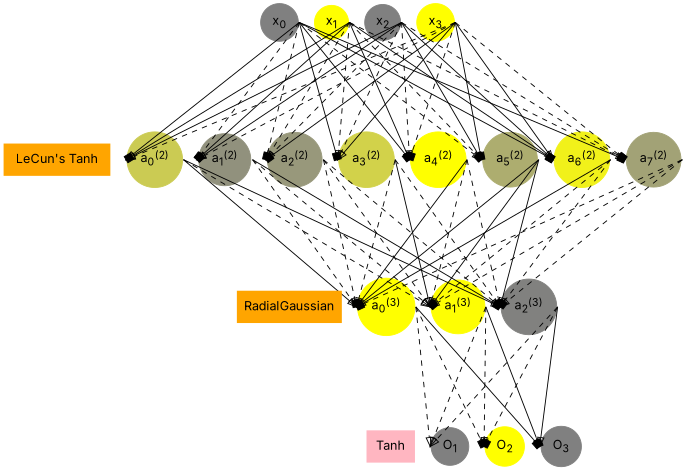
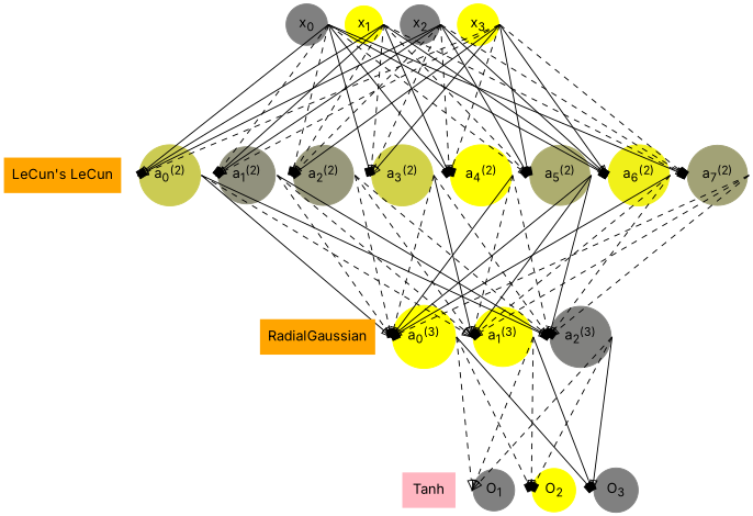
  digraph {
    rankdir=TB
    ranksep=1.4
    splines=false
    fontname=Inter
    node [color="0.1667, 0.0, 0.5" fillcolor="0.1667, 0.0, 0.5" shape=circle style=filled fontname=Inter]
    edge [headport=w style=dashed tailport=e fontname=Inter arrowhead=onormal]
    n1 [label=<x<sub>0</sub>>]
    n2 [color="0.1667, 1.0, 1.0" fillcolor="0.1667, 1.0, 1.0" label=<x<sub>1</sub>>]
    n3 [label=<x<sub>2</sub>>]
    n4 [color="0.1667, 1.0, 1.0" fillcolor="0.1667, 1.0, 1.0" label=<x<sub>3</sub>>]
    n5 [color="0.1667, 0.587365, 0.793683" fillcolor="0.1667, 0.587365, 0.793683" label=<a<sub>0</sub><sup>(2)</sup>>]
    n6 [color="0.1667, 0.137189, 0.568595" fillcolor="0.1667, 0.137189, 0.568595" label=<a<sub>1</sub><sup>(2)</sup>>]
    n7 [color="0.1667, 0.191792, 0.595896" fillcolor="0.1667, 0.191792, 0.595896" label=<a<sub>2</sub><sup>(2)</sup>>]
    n8 [color="0.1667, 0.644957, 0.822479" fillcolor="0.1667, 0.644957, 0.822479" label=<a<sub>3</sub><sup>(2)</sup>>]
    n9 [color="0.1667, 1.493331, 1.246665" fillcolor="0.1667, 1.493331, 1.246665" label=<a<sub>4</sub><sup>(2)</sup>>]
    n10 [color="0.1667, 0.358890, 0.679445" fillcolor="0.1667, 0.358890, 0.679445" label=<a<sub>5</sub><sup>(2)</sup>>]
    n11 [color="0.1667, 0.889600, 0.944800" fillcolor="0.1667, 0.889600, 0.944800" label=<a<sub>6</sub><sup>(2)</sup>>]
    n12 [color="0.1667, 0.267737, 0.633868" fillcolor="0.1667, 0.267737, 0.633868" label=<a<sub>7</sub><sup>(2)</sup>>]
    n13 [color="0.1667, 0.999811, 0.999905" fillcolor="0.1667, 0.999811, 0.999905" label=<a<sub>0</sub><sup>(3)</sup>>]
    n14 [color="0.1667, 0.986215, 0.993108" fillcolor="0.1667, 0.986215, 0.993108" label=<a<sub>1</sub><sup>(3)</sup>>]
    n15 [color="0.1667, 0.008781, 0.504391" fillcolor="0.1667, 0.008781, 0.504391" label=<a<sub>2</sub><sup>(3)</sup>>]
    n16 [label=<O<sub>1</sub>>]
    n17 [color="0.1667, 1.0, 1.0" fillcolor="0.1667, 1.0, 1.0" label=<O<sub>2</sub>>]
    n18 [label=<O<sub>3</sub>>]
-   n19 [label="LeCun's Tanh" shape=plaintext fillcolor=orange color=""]
+   n19 [label="LeCun's LeCun" shape=plaintext fillcolor=orange color=""]
    n20 [label=RadialGaussian shape=plaintext fillcolor=orange color=""]
    n21 [label=Tanh shape=plaintext fillcolor=lightpink color=""]
    subgraph sub_1 {
      n1
    }
    subgraph sub_2 {
      n2
    }
    subgraph sub_3 {
      n3
    }
    subgraph sub_4 {
      n4
    }
    subgraph sub_5 {
      n5
    }
    subgraph sub_6 {
      n6
    }
    subgraph sub_7 {
      n7
    }
    subgraph sub_8 {
      n8
    }
    subgraph sub_9 {
      n9
    }
    subgraph sub_10 {
      n10
    }
    subgraph sub_11 {
      n11
    }
    subgraph sub_12 {
      n12
    }
    subgraph sub_13 {
      n13
    }
    subgraph sub_14 {
      n14
    }
    subgraph sub_15 {
      n15
    }
    subgraph sub_16 {
      n16
    }
    subgraph sub_17 {
      n17
    }
    subgraph sub_18 {
      n18
    }
    subgraph sub_19 {
      rank=same
      n1
      n2
      n3
      n4
    }
    subgraph sub_20 {
      rank=same
      n5
      n6
      n7
      n8
      n9
      n10
      n11
      n12
    }
    subgraph sub_21 {
      rank=same
      n13
      n14
      n15
    }
    subgraph sub_22 {
      rank=same
      n16
      n17
      n18
    }
    subgraph sub_23 {
      rank=same
      n5
      n19
    }
    subgraph sub_24 {
      rank=same
      n13
      n20
    }
    subgraph sub_25 {
      rank=same
      n16
      n21
    }
    n1 -> n2 [style=invis arrowhead=""]
    n1 -> n5 [style=solid]
    n1 -> n6 [arrowhead=box]
    n1 -> n7 [arrowhead=box]
    n1 -> n8 [style=solid arrowhead=box]
    n1 -> n9 [style=solid arrowhead=box]
    n1 -> n10
    n1 -> n11 [style=solid arrowhead=box]
    n1 -> n12 [style=solid arrowhead=box]
    n2 -> n3 [style=invis arrowhead=""]
    n2 -> n5 [style=solid arrowhead=box]
    n2 -> n6 [style=solid arrowhead=box]
    n2 -> n7
    n2 -> n8
    n2 -> n9 [style=solid arrowhead=box]
    n2 -> n10 [arrowhead=box]
    n2 -> n11 [style=solid arrowhead=box]
    n2 -> n12
    n3 -> n4 [style=invis arrowhead=""]
    n3 -> n5 [style=solid]
    n3 -> n6 [style=solid]
    n3 -> n7
    n3 -> n8
    n3 -> n9
    n3 -> n10 [style=solid arrowhead=box]
    n3 -> n11 [style=solid]
    n3 -> n12 [arrowhead=box]
    n4 -> n5
    n4 -> n6
    n4 -> n7 [style=solid arrowhead=box]
    n4 -> n8 [style=solid]
    n4 -> n9 [arrowhead=box]
    n4 -> n10 [style=solid arrowhead=box]
    n4 -> n11 [style=solid]
    n4 -> n12 [arrowhead=box]
    n5 -> n6 [style=invis arrowhead=""]
    n5 -> n13 [style=solid]
    n5 -> n14
    n5 -> n15 [style=solid]
    n6 -> n7 [style=invis arrowhead=""]
    n6 -> n13
    n6 -> n14
    n6 -> n15 [style=solid arrowhead=box]
    n7 -> n8 [style=invis arrowhead=""]
    n7 -> n13 [arrowhead=box]
    n7 -> n14
    n7 -> n15
    n8 -> n9 [style=invis arrowhead=""]
    n8 -> n13
    n8 -> n14 [style=solid]
    n8 -> n15 [arrowhead=box]
    n9 -> n10 [style=invis arrowhead=""]
    n9 -> n13 [style=solid arrowhead=box]
    n9 -> n14
    n9 -> n15 [arrowhead=box]
    n10 -> n11 [style=invis arrowhead=""]
    n10 -> n13 [style=solid arrowhead=box]
    n10 -> n14 [style=solid arrowhead=box]
    n10 -> n15 [style=solid]
    n11 -> n12 [style=invis arrowhead=""]
    n11 -> n13 [style=solid]
    n11 -> n14 [arrowhead=box]
    n11 -> n15 [arrowhead=box]
    n12 -> n13 [arrowhead=box]
    n12 -> n14
    n12 -> n15
    n13 -> n14 [style=invis arrowhead=""]
    n13 -> n16
    n13 -> n17 [arrowhead=box]
    n13 -> n18 [style=solid arrowhead=box]
    n14 -> n15 [style=invis arrowhead=""]
    n14 -> n16
    n14 -> n17
    n14 -> n18 [style=solid arrowhead=box]
    n15 -> n16
    n15 -> n17 [arrowhead=box]
    n15 -> n18 [style=solid]
    n16 -> n17 [style=invis arrowhead=""]
    n17 -> n18 [style=invis arrowhead=""]
    n19 -> n5 [style=invis arrowhead=""]
    n20 -> n13 [style=invis arrowhead=""]
    n21 -> n16 [style=invis arrowhead=""]
  }
